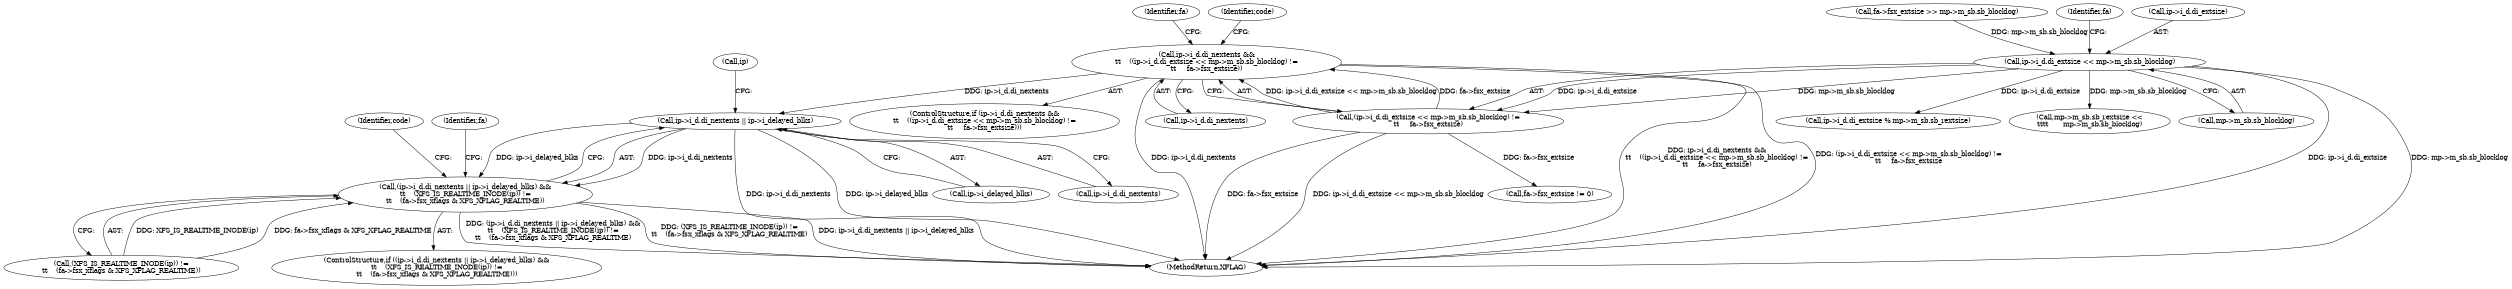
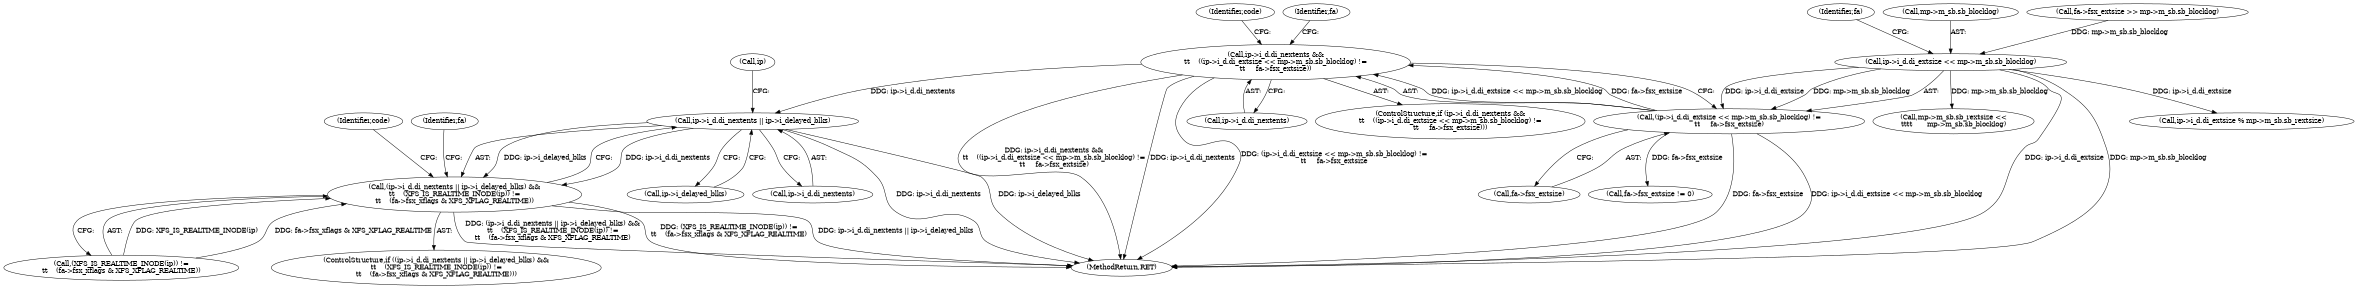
  digraph {
    n1 [label="(Call,ip->i_d.di_nextents || ip->i_delayed_blks)"]
    n2 [label="(Call,(ip->i_d.di_nextents || ip->i_delayed_blks) &&\n\t\t    (XFS_IS_REALTIME_INODE(ip)) !=\n\t\t    (fa->fsx_xflags & XFS_XFLAG_REALTIME))"]
-   n3 [label="(MethodReturn,XFLAG)"]
+   n3 [label="(MethodReturn,RET)"]
    n4 [label="(Call,ip->i_delayed_blks)"]
    n5 [label="(Call,ip->i_d.di_nextents)"]
    n6 [label="(Call,(XFS_IS_REALTIME_INODE(ip)) !=\n\t\t    (fa->fsx_xflags & XFS_XFLAG_REALTIME))"]
    n7 [label="(ControlStructure,if ((ip->i_d.di_nextents || ip->i_delayed_blks) &&\n\t\t    (XFS_IS_REALTIME_INODE(ip)) !=\n\t\t    (fa->fsx_xflags & XFS_XFLAG_REALTIME)))"]
    n8 [label="(Call,ip->i_d.di_nextents &&\n\t\t    ((ip->i_d.di_extsize << mp->m_sb.sb_blocklog) !=\n\t\t     fa->fsx_extsize))"]
    n9 [label="(Call,(ip->i_d.di_extsize << mp->m_sb.sb_blocklog) !=\n\t\t     fa->fsx_extsize)"]
    n10 [label="(Call,ip->i_d.di_nextents)"]
    n11 [label="(ControlStructure,if (ip->i_d.di_nextents &&\n\t\t    ((ip->i_d.di_extsize << mp->m_sb.sb_blocklog) !=\n\t\t     fa->fsx_extsize)))"]
+   n12 [label="(Call,fa->fsx_extsize)"]
    n13 [label="(Call,fa->fsx_extsize != 0)"]
    n14 [label="(Call,ip->i_d.di_extsize << mp->m_sb.sb_blocklog)"]
    n15 [label="(Call,ip->i_d.di_extsize % mp->m_sb.sb_rextsize)"]
    n16 [label="(Call,mp->m_sb.sb_rextsize <<\n\t\t\t\t       mp->m_sb.sb_blocklog)"]
    n17 [label="(Call,mp->m_sb.sb_blocklog)"]
    n18 [label="(Call,fa->fsx_extsize >> mp->m_sb.sb_blocklog)"]
    n19 [label="(Identifier,code)"]
    n20 [label="(Identifier,fa)"]
-   n21 [label="(Call,ip->i_d.di_extsize)"]
    n22 [label="(Identifier,fa)"]
    n23 [label="(Call,ip)"]
    n24 [label="(Identifier,fa)"]
    n25 [label="(Identifier,code)"]
    n1 -> n2 [label="AST: "]
    n1 -> n2 [label="DDG: ip->i_d.di_nextents"]
    n1 -> n2 [label="DDG: ip->i_delayed_blks"]
    n1 -> n3 [label="DDG: ip->i_d.di_nextents"]
    n1 -> n3 [label="DDG: ip->i_delayed_blks"]
-   n1 -> n4 [label="AST: "]
+   n1 -> n4 [label="CFG: "]
    n1 -> n5 [label="CFG: "]
    n2 -> n1 [label="CFG: "]
    n2 -> n3 [label="DDG: (ip->i_d.di_nextents || ip->i_delayed_blks) &&\n\t\t    (XFS_IS_REALTIME_INODE(ip)) !=\n\t\t    (fa->fsx_xflags & XFS_XFLAG_REALTIME)"]
    n2 -> n3 [label="DDG: (XFS_IS_REALTIME_INODE(ip)) !=\n\t\t    (fa->fsx_xflags & XFS_XFLAG_REALTIME)"]
    n2 -> n3 [label="DDG: ip->i_d.di_nextents || ip->i_delayed_blks"]
    n2 -> n6 [label="CFG: "]
    n2 -> n7 [label="AST: "]
    n4 -> n1 [label="CFG: "]
    n5 -> n1 [label="AST: "]
    n6 -> n2 [label="AST: "]
    n6 -> n2 [label="DDG: XFS_IS_REALTIME_INODE(ip)"]
    n6 -> n2 [label="DDG: fa->fsx_xflags & XFS_XFLAG_REALTIME"]
    n8 -> n1 [label="DDG: ip->i_d.di_nextents"]
    n8 -> n3 [label="DDG: ip->i_d.di_nextents &&\n\t\t    ((ip->i_d.di_extsize << mp->m_sb.sb_blocklog) !=\n\t\t     fa->fsx_extsize)"]
    n8 -> n3 [label="DDG: ip->i_d.di_nextents"]
    n8 -> n3 [label="DDG: (ip->i_d.di_extsize << mp->m_sb.sb_blocklog) !=\n\t\t     fa->fsx_extsize"]
    n8 -> n9 [label="CFG: "]
    n8 -> n10 [label="CFG: "]
    n8 -> n11 [label="AST: "]
    n9 -> n3 [label="DDG: fa->fsx_extsize"]
    n9 -> n3 [label="DDG: ip->i_d.di_extsize << mp->m_sb.sb_blocklog"]
    n9 -> n8 [label="AST: "]
    n9 -> n8 [label="DDG: ip->i_d.di_extsize << mp->m_sb.sb_blocklog"]
    n9 -> n8 [label="DDG: fa->fsx_extsize"]
+   n9 -> n12 [label="CFG: "]
    n9 -> n13 [label="DDG: fa->fsx_extsize"]
    n10 -> n8 [label="AST: "]
+   n12 -> n9 [label="AST: "]
    n14 -> n3 [label="DDG: mp->m_sb.sb_blocklog"]
    n14 -> n3 [label="DDG: ip->i_d.di_extsize"]
    n14 -> n9 [label="AST: "]
    n14 -> n9 [label="DDG: ip->i_d.di_extsize"]
    n14 -> n9 [label="DDG: mp->m_sb.sb_blocklog"]
    n14 -> n15 [label="DDG: ip->i_d.di_extsize"]
    n14 -> n16 [label="DDG: mp->m_sb.sb_blocklog"]
-   n14 -> n17 [label="CFG: "]
    n17 -> n14 [label="AST: "]
    n18 -> n14 [label="DDG: mp->m_sb.sb_blocklog"]
    n19 -> n2 [label="CFG: "]
    n20 -> n14 [label="CFG: "]
-   n21 -> n14 [label="AST: "]
    n22 -> n8 [label="CFG: "]
    n23 -> n1 [label="CFG: "]
    n24 -> n2 [label="CFG: "]
    n25 -> n8 [label="CFG: "]
  }
